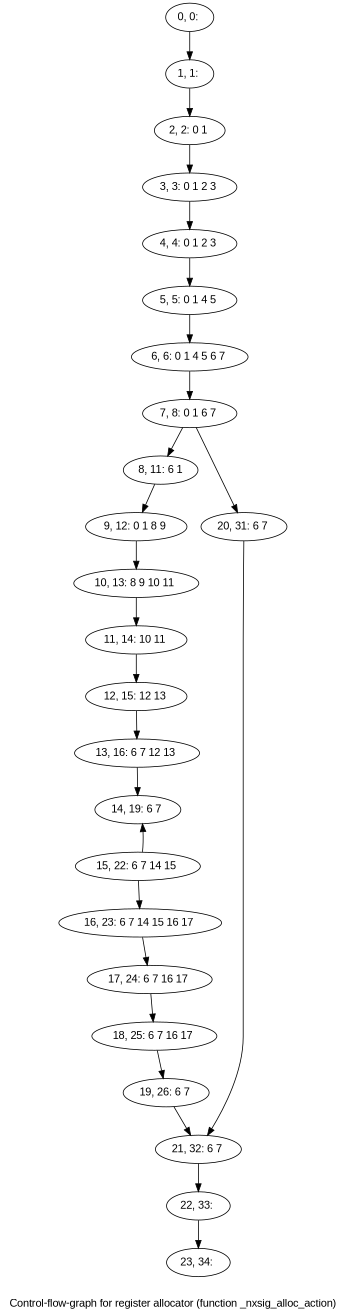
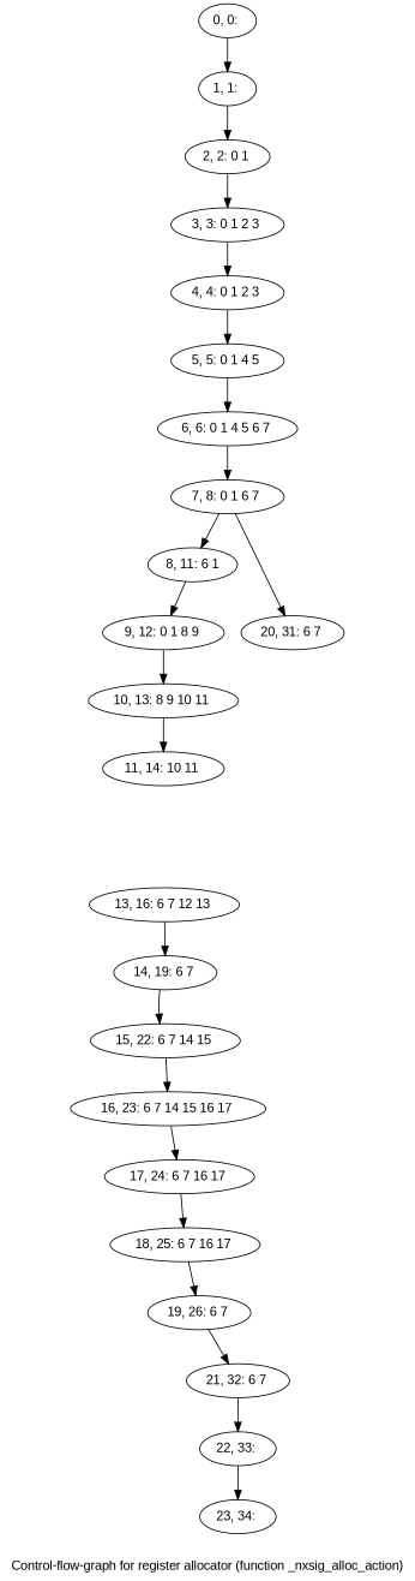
  digraph {
    fontname="Liberation Sans"
    label="Control-flow-graph for register allocator (function _nxsig_alloc_action)"
    node [fontname="Liberation Sans"]
    edge [fontname="Liberation Sans"]
    n1 [label="0, 0: "]
    n2 [label="1, 1: "]
    n3 [label="2, 2: 0 1 "]
    n4 [label="3, 3: 0 1 2 3 "]
    n5 [label="4, 4: 0 1 2 3 "]
    n6 [label="5, 5: 0 1 4 5 "]
    n7 [label="6, 6: 0 1 4 5 6 7 "]
    n8 [label="7, 8: 0 1 6 7 "]
    n9 [label="8, 11: 6 1"]
    n10 [label="20, 31: 6 7 "]
    n11 [label="9, 12: 0 1 8 9 "]
    n12 [label="21, 32: 6 7 "]
    n13 [label="10, 13: 8 9 10 11 "]
    n14 [label="11, 14: 10 11 "]
-   n15 [label="12, 15: 12 13 "]
    n16 [label="13, 16: 6 7 12 13 "]
    n17 [label="14, 19: 6 7 "]
    n18 [label="15, 22: 6 7 14 15 "]
    n19 [label="16, 23: 6 7 14 15 16 17 "]
    n20 [label="17, 24: 6 7 16 17 "]
    n21 [label="18, 25: 6 7 16 17 "]
    n22 [label="19, 26: 6 7 "]
    n23 [label="22, 33: "]
    n24 [label="23, 34: "]
    n1 -> n2
    n2 -> n3
    n3 -> n4
    n4 -> n5
    n5 -> n6
    n6 -> n7
    n7 -> n8
    n8 -> n9
    n8 -> n10
    n9 -> n11
-   n10 -> n12
    n11 -> n13
    n12 -> n23
    n13 -> n14
-   n14 -> n15
-   n15 -> n16
    n16 -> n17
-   n18 -> n17
+   n17 -> n18
    n18 -> n19
    n19 -> n20
    n20 -> n21
    n21 -> n22
    n22 -> n12
    n23 -> n24
  }
